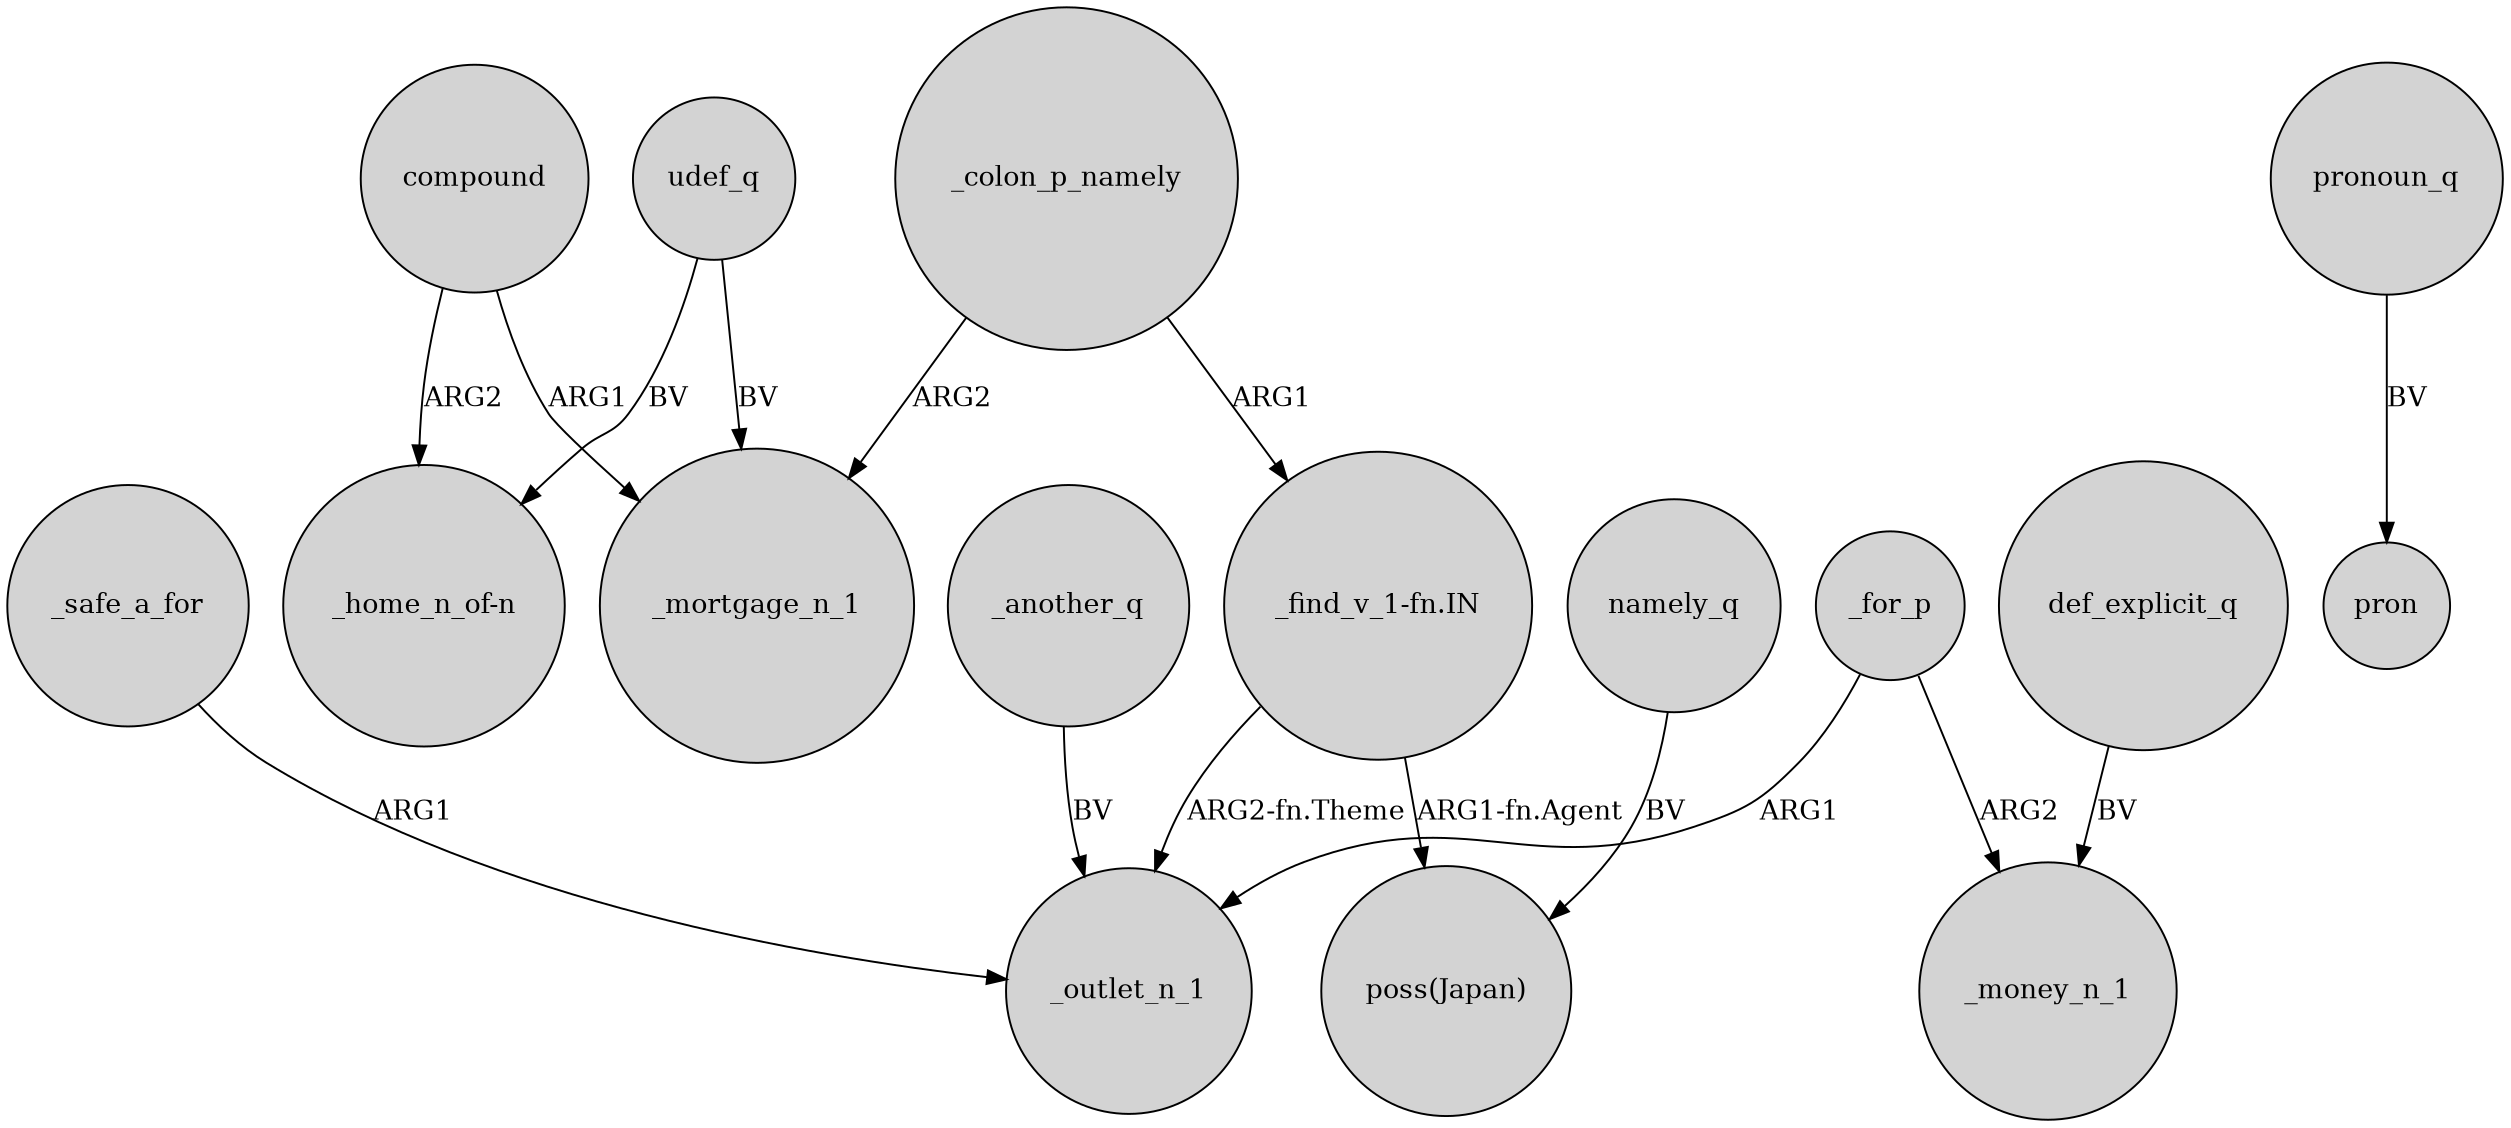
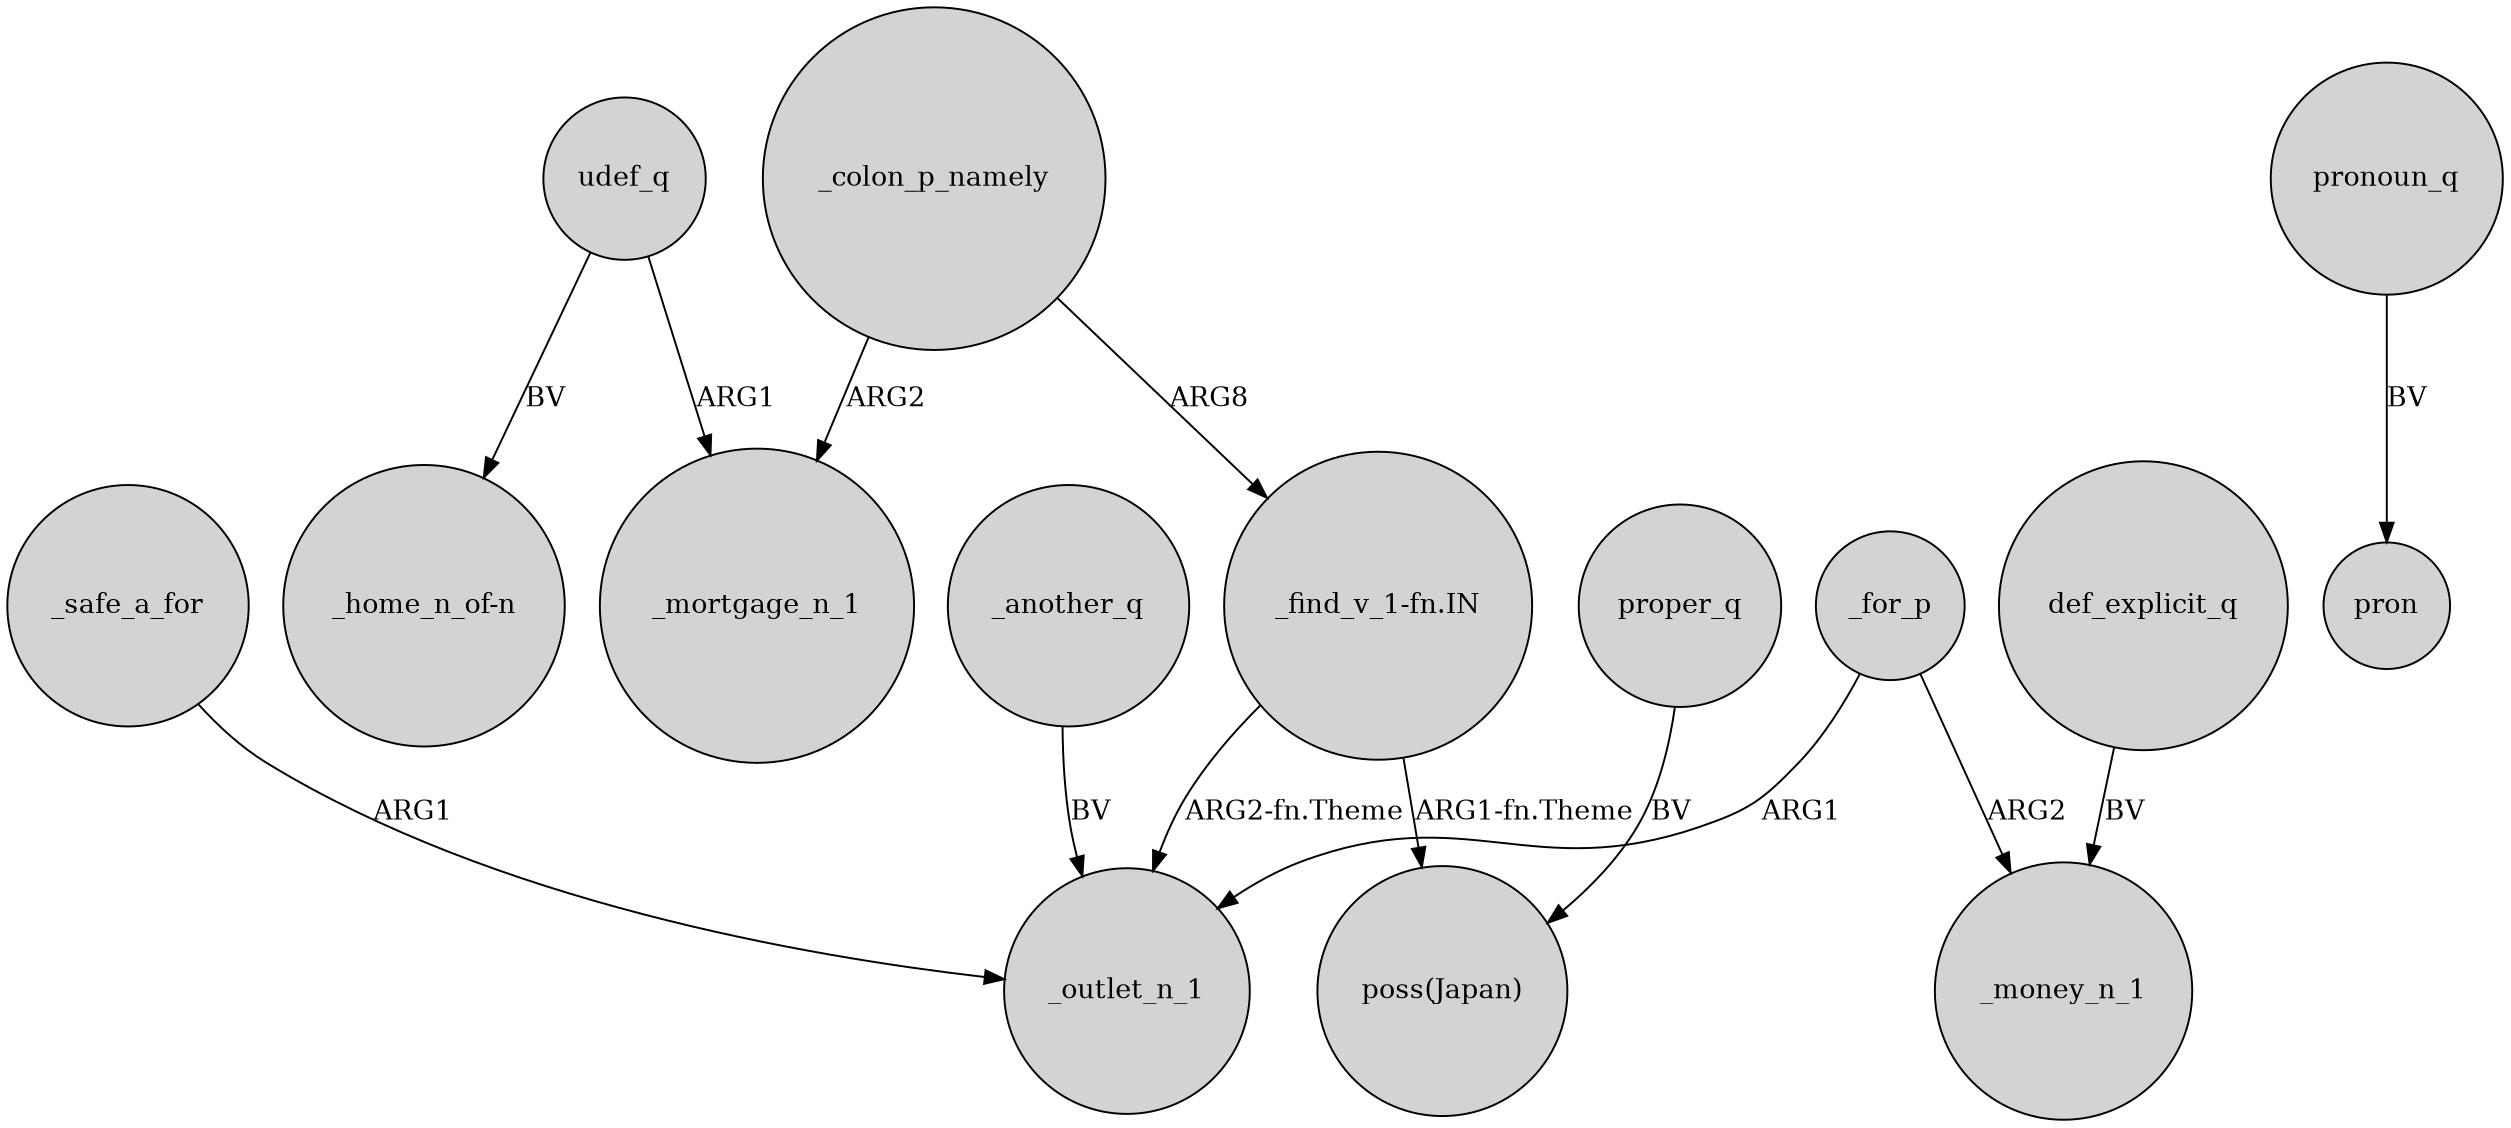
  digraph {
    node [shape=circle style=filled]
    _colon_p_namely
    _mortgage_n_1
    "_find_v_1-fn.IN"
    _outlet_n_1
    n5 [label="poss(Japan)"]
    udef_q
    "_home_n_of-n"
    _for_p
    _money_n_1
    _safe_a_for
-   proper_q [label=namely_q]
+   proper_q
    _another_q
-   compound
    pronoun_q
    pron
    def_explicit_q
    _colon_p_namely -> _mortgage_n_1 [label=ARG2]
-   _colon_p_namely -> "_find_v_1-fn.IN" [label=ARG1]
+   _colon_p_namely -> "_find_v_1-fn.IN" [label=ARG8]
    "_find_v_1-fn.IN" -> _outlet_n_1 [label="ARG2-fn.Theme"]
-   "_find_v_1-fn.IN" -> n5 [label="ARG1-fn.Agent"]
-   udef_q -> _mortgage_n_1 [label=BV]
+   "_find_v_1-fn.IN" -> n5 [label="ARG1-fn.Theme"]
+   udef_q -> _mortgage_n_1 [label=ARG1]
    udef_q -> "_home_n_of-n" [label=BV]
    _for_p -> _outlet_n_1 [label=ARG1]
    _for_p -> _money_n_1 [label=ARG2]
    _safe_a_for -> _outlet_n_1 [label=ARG1]
    proper_q -> n5 [label=BV]
    _another_q -> _outlet_n_1 [label=BV]
-   compound -> _mortgage_n_1 [label=ARG1]
-   compound -> "_home_n_of-n" [label=ARG2]
    pronoun_q -> pron [label=BV]
    def_explicit_q -> _money_n_1 [label=BV]
  }
